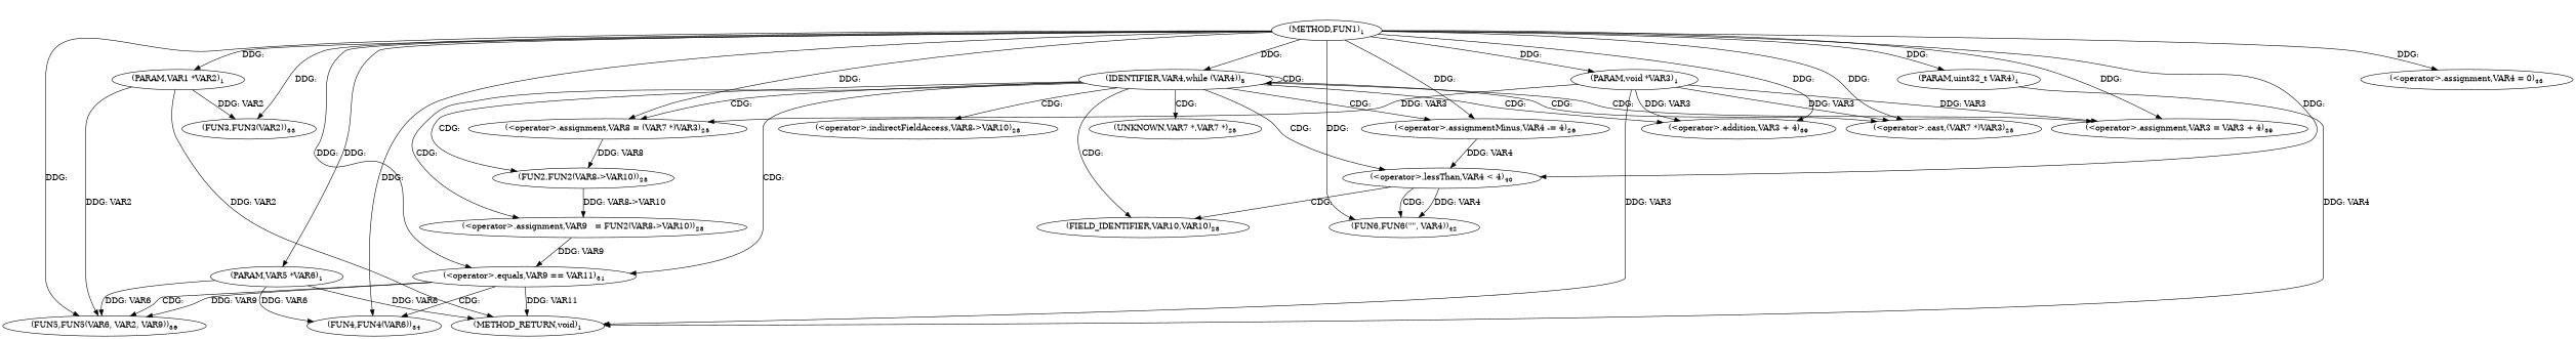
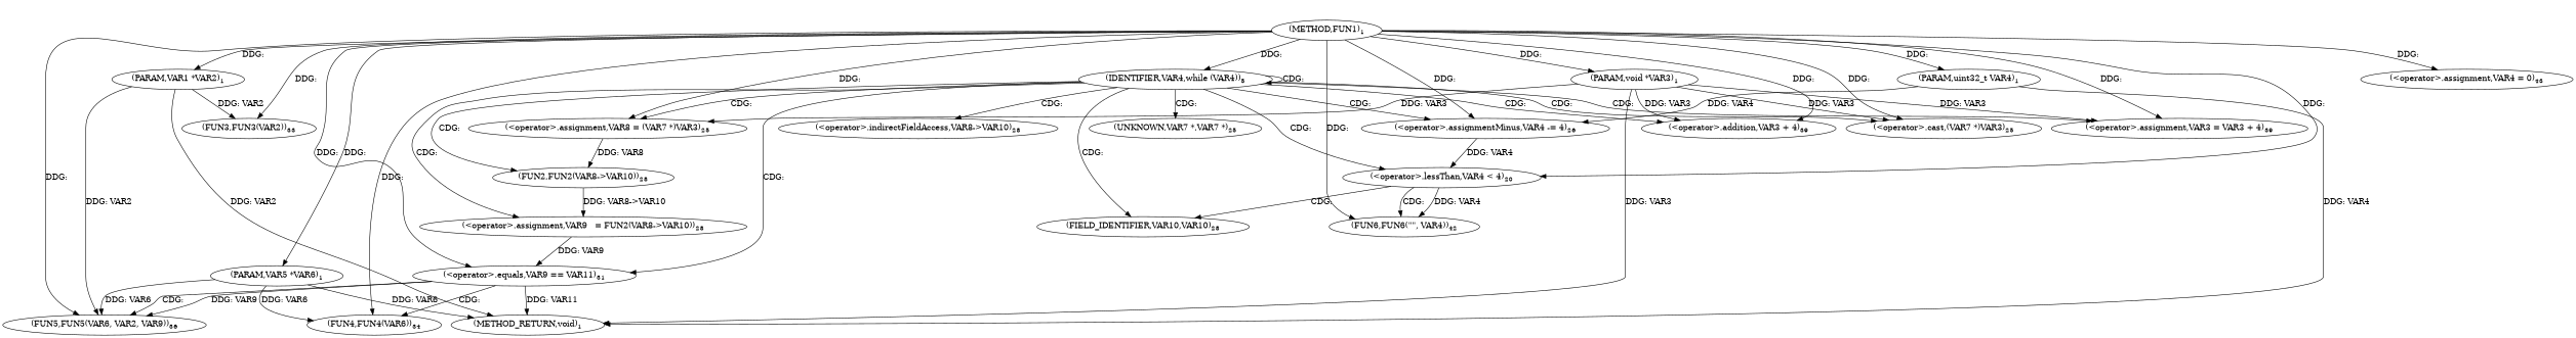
  digraph {
    n1 [label=<(METHOD,FUN1)<SUB>1</SUB>>]
    n2 [label=<(PARAM,VAR1 *VAR2)<SUB>1</SUB>>]
    n3 [label=<(PARAM,void *VAR3)<SUB>1</SUB>>]
    n4 [label=<(PARAM,uint32_t VAR4)<SUB>1</SUB>>]
    n5 [label=<(PARAM,VAR5 *VAR6)<SUB>1</SUB>>]
    n6 [label=<(IDENTIFIER,VAR4,while (VAR4))<SUB>5</SUB>>]
    n7 [label=<(&lt;operator&gt;.assignment,VAR8 = (VAR7 *)VAR3)<SUB>25</SUB>>]
    n8 [label=<(&lt;operator&gt;.assignmentMinus,VAR4 		-= 4)<SUB>26</SUB>>]
    n9 [label=<(&lt;operator&gt;.assignment,VAR3 = VAR3 + 4)<SUB>39</SUB>>]
    n10 [label=<(&lt;operator&gt;.equals,VAR9 == VAR11)<SUB>31</SUB>>]
-   n11 [label=<(&lt;operator&gt;.lessThan,VAR4 &lt; 4)<SUB>40</SUB>>]
+   n11 [label=<(&lt;operator&gt;.lessThan,VAR4 &lt; 4)<SUB>20</SUB>>]
    n12 [label=<(&lt;operator&gt;.cast,(VAR7 *)VAR3)<SUB>25</SUB>>]
    n13 [label=<(FUN3,FUN3(VAR2))<SUB>33</SUB>>]
    n14 [label=<(FUN4,FUN4(VAR6))<SUB>34</SUB>>]
    n15 [label=<(&lt;operator&gt;.addition,VAR3 + 4)<SUB>39</SUB>>]
    n16 [label=<(FUN6,FUN6(&quot;&quot;, VAR4))<SUB>42</SUB>>]
    n17 [label=<(&lt;operator&gt;.assignment,VAR4 = 0)<SUB>43</SUB>>]
    n18 [label=<(FUN5,FUN5(VAR6, VAR2, VAR9))<SUB>36</SUB>>]
    n19 [label=<(METHOD_RETURN,void)<SUB>1</SUB>>]
    n20 [label=<(&lt;operator&gt;.assignment,VAR9 	  = FUN2(VAR8-&gt;VAR10))<SUB>28</SUB>>]
    n21 [label=<(FUN2,FUN2(VAR8-&gt;VAR10))<SUB>28</SUB>>]
    n22 [label=<(UNKNOWN,VAR7 *,VAR7 *)<SUB>25</SUB>>]
    n23 [label=<(&lt;operator&gt;.indirectFieldAccess,VAR8-&gt;VAR10)<SUB>28</SUB>>]
    n24 [label=<(FIELD_IDENTIFIER,VAR10,VAR10)<SUB>28</SUB>>]
    n1 -> n2 [label="DDG: "]
    n1 -> n3 [label="DDG: "]
    n1 -> n4 [label="DDG: "]
    n1 -> n5 [label="DDG: "]
    n1 -> n6 [label="DDG: "]
    n1 -> n7 [label="DDG: "]
    n1 -> n8 [label="DDG: "]
    n1 -> n9 [label="DDG: "]
    n1 -> n10 [label="DDG: "]
    n1 -> n11 [label="DDG: "]
    n1 -> n12 [label="DDG: "]
    n1 -> n13 [label="DDG: "]
    n1 -> n14 [label="DDG: "]
    n1 -> n15 [label="DDG: "]
    n1 -> n16 [label="DDG: "]
    n1 -> n17 [label="DDG: "]
    n1 -> n18 [label="DDG: "]
    n2 -> n13 [label="DDG: VAR2"]
    n2 -> n18 [label="DDG: VAR2"]
    n2 -> n19 [label="DDG: VAR2"]
    n3 -> n7 [label="DDG: VAR3"]
    n3 -> n9 [label="DDG: VAR3"]
    n3 -> n12 [label="DDG: VAR3"]
    n3 -> n15 [label="DDG: VAR3"]
    n3 -> n19 [label="DDG: VAR3"]
+   n4 -> n8 [label="DDG: VAR4"]
    n4 -> n19 [label="DDG: VAR4"]
    n5 -> n14 [label="DDG: VAR6"]
    n5 -> n18 [label="DDG: VAR6"]
    n5 -> n19 [label="DDG: VAR6"]
    n6 -> n6 [label="CDG: "]
    n6 -> n7 [label="CDG: "]
    n6 -> n8 [label="CDG: "]
    n6 -> n9 [label="CDG: "]
    n6 -> n10 [label="CDG: "]
    n6 -> n11 [label="CDG: "]
    n6 -> n12 [label="CDG: "]
    n6 -> n15 [label="CDG: "]
    n6 -> n20 [label="CDG: "]
    n6 -> n21 [label="CDG: "]
    n6 -> n22 [label="CDG: "]
    n6 -> n23 [label="CDG: "]
    n6 -> n24 [label="CDG: "]
    n7 -> n21 [label="DDG: VAR8"]
    n8 -> n11 [label="DDG: VAR4"]
    n10 -> n14 [label="CDG: "]
    n10 -> n18 [label="DDG: VAR9"]
    n10 -> n18 [label="CDG: "]
    n10 -> n19 [label="DDG: VAR11"]
    n11 -> n16 [label="DDG: VAR4"]
    n11 -> n16 [label="CDG: "]
    n11 -> n24 [label="CDG: "]
    n20 -> n10 [label="DDG: VAR9"]
    n21 -> n20 [label="DDG: VAR8-&gt;VAR10"]
  }
